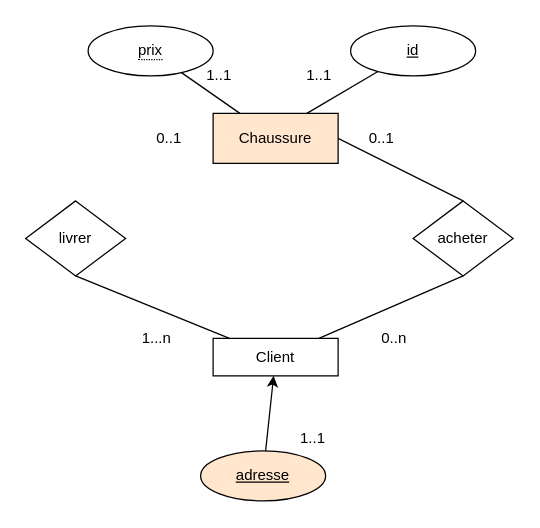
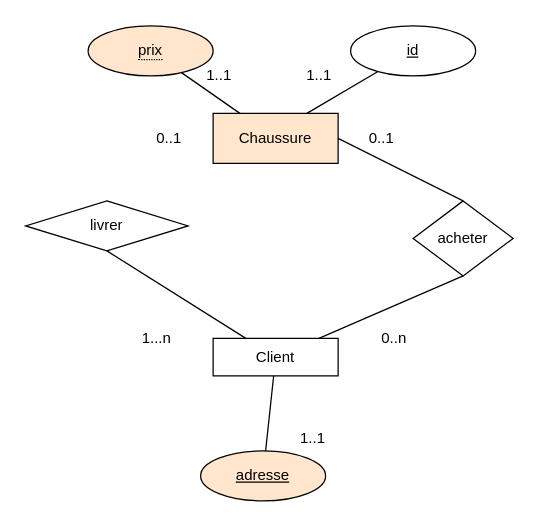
  <mxCell id="0" />
  <mxCell id="1" parent="0" />
  <mxCell id="2" value="Client" style="whiteSpace=wrap;html=1;align=center;" vertex="1" parent="1"><mxGeometry x="170" y="270" width="100" height="30" as="geometry" /></mxCell>
  <mxCell id="3" value="Chaussure" style="whiteSpace=wrap;html=1;align=center;fillColor=#ffe6cc;" vertex="1" parent="1"><mxGeometry x="170" y="90" width="100" height="40" as="geometry" /></mxCell>
- <mxCell id="4" value="livrer" style="shape=rhombus;perimeter=rhombusPerimeter;whiteSpace=wrap;html=1;align=center;" vertex="1" parent="1"><mxGeometry x="20" y="160" width="80" height="60" as="geometry" /></mxCell>
+ <mxCell id="4" value="livrer" style="shape=rhombus;perimeter=rhombusPerimeter;whiteSpace=wrap;html=1;align=center;" vertex="1" parent="1"><mxGeometry x="20" y="160" width="130" height="40" as="geometry" /></mxCell>
  <mxCell id="5" value="acheter" style="shape=rhombus;perimeter=rhombusPerimeter;whiteSpace=wrap;html=1;align=center;" vertex="1" parent="1"><mxGeometry x="330" y="160" width="80" height="60" as="geometry" /></mxCell>
  <mxCell id="6" value="id" style="ellipse;whiteSpace=wrap;html=1;align=center;fontStyle=4;" vertex="1" parent="1"><mxGeometry x="280" y="20" width="100" height="40" as="geometry" /></mxCell>
- <mxCell id="7" value="&lt;span style=&quot;border-bottom: 1px dotted&quot;&gt;prix&lt;/span&gt;" style="ellipse;whiteSpace=wrap;html=1;align=center;" vertex="1" parent="1"><mxGeometry x="70" y="20" width="100" height="40" as="geometry" /></mxCell>
+ <mxCell id="7" value="&lt;span style=&quot;border-bottom: 1px dotted&quot;&gt;prix&lt;/span&gt;" style="ellipse;whiteSpace=wrap;html=1;align=center;fillColor=#ffe6cc;" vertex="1" parent="1"><mxGeometry x="70" y="20" width="100" height="40" as="geometry" /></mxCell>
  <mxCell id="8" value="adresse" style="ellipse;whiteSpace=wrap;html=1;align=center;fontStyle=4;fillColor=#ffe6cc;" vertex="1" parent="1"><mxGeometry x="160" y="360" width="100" height="40" as="geometry" /></mxCell>
  <mxCell id="9" value="" style="endArrow=none;html=1;rounded=0;entryX=0.5;entryY=1;entryDx=0;entryDy=0;" edge="1" parent="1" source="2" target="5"><mxGeometry width="50" height="50" relative="1" as="geometry"><mxPoint x="200" y="270" as="sourcePoint" /><mxPoint x="250" y="220" as="targetPoint" /></mxGeometry></mxCell>
  <mxCell id="10" value="" style="endArrow=none;html=1;rounded=0;entryX=1;entryY=0.5;entryDx=0;entryDy=0;exitX=0.5;exitY=0;exitDx=0;exitDy=0;" edge="1" parent="1" source="5" target="3"><mxGeometry width="50" height="50" relative="1" as="geometry"><mxPoint x="200" y="270" as="sourcePoint" /><mxPoint x="250" y="220" as="targetPoint" /></mxGeometry></mxCell>
  <mxCell id="11" value="" style="endArrow=none;html=1;rounded=0;exitX=0.5;exitY=1;exitDx=0;exitDy=0;" edge="1" parent="1" source="4" target="2"><mxGeometry width="50" height="50" relative="1" as="geometry"><mxPoint x="200" y="270" as="sourcePoint" /><mxPoint x="250" y="220" as="targetPoint" /></mxGeometry></mxCell>
- <mxCell id="12" value="" style="endArrow=classic;html=1;rounded=0;" edge="1" parent="1" source="8" target="2"><mxGeometry width="50" height="50" relative="1" as="geometry"><mxPoint x="270" y="340" as="sourcePoint" /><mxPoint x="110" y="350" as="targetPoint" /></mxGeometry></mxCell>
+ <mxCell id="12" value="" style="endArrow=none;html=1;rounded=0;" edge="1" parent="1" source="8" target="2"><mxGeometry width="50" height="50" relative="1" as="geometry"><mxPoint x="270" y="340" as="sourcePoint" /><mxPoint x="110" y="350" as="targetPoint" /></mxGeometry></mxCell>
  <mxCell id="13" value="" style="endArrow=none;html=1;rounded=0;exitX=0.75;exitY=0;exitDx=0;exitDy=0;" edge="1" parent="1" source="3" target="6"><mxGeometry width="50" height="50" relative="1" as="geometry"><mxPoint x="200" y="270" as="sourcePoint" /><mxPoint x="250" y="220" as="targetPoint" /></mxGeometry></mxCell>
  <mxCell id="14" value="" style="endArrow=none;html=1;rounded=0;" edge="1" parent="1" source="7" target="3"><mxGeometry width="50" height="50" relative="1" as="geometry"><mxPoint x="200" y="270" as="sourcePoint" /><mxPoint x="200" y="30" as="targetPoint" /></mxGeometry></mxCell>
  <mxCell id="15" value="1...n" style="text;html=1;strokeColor=none;fillColor=none;align=center;verticalAlign=middle;whiteSpace=wrap;rounded=0;" vertex="1" parent="1"><mxGeometry x="100" y="260" width="50" height="20" as="geometry" /></mxCell>
  <mxCell id="16" value="0..1" style="text;html=1;strokeColor=none;fillColor=none;align=center;verticalAlign=middle;whiteSpace=wrap;rounded=0;" vertex="1" parent="1"><mxGeometry x="110" y="100" width="50" height="20" as="geometry" /></mxCell>
  <mxCell id="17" value="0..1" style="text;html=1;strokeColor=none;fillColor=none;align=center;verticalAlign=middle;whiteSpace=wrap;rounded=0;" vertex="1" parent="1"><mxGeometry x="280" y="100" width="50" height="20" as="geometry" /></mxCell>
  <mxCell id="18" value="0..n" style="text;html=1;strokeColor=none;fillColor=none;align=center;verticalAlign=middle;whiteSpace=wrap;rounded=0;" vertex="1" parent="1"><mxGeometry x="290" y="260" width="50" height="20" as="geometry" /></mxCell>
  <mxCell id="19" value="1..1" style="text;html=1;strokeColor=none;fillColor=none;align=center;verticalAlign=middle;whiteSpace=wrap;rounded=0;" vertex="1" parent="1"><mxGeometry x="150" y="50" width="50" height="20" as="geometry" /></mxCell>
  <mxCell id="20" value="1..1" style="text;html=1;strokeColor=none;fillColor=none;align=center;verticalAlign=middle;whiteSpace=wrap;rounded=0;" vertex="1" parent="1"><mxGeometry x="230" y="50" width="50" height="20" as="geometry" /></mxCell>
  <mxCell id="21" value="1..1" style="text;html=1;strokeColor=none;fillColor=none;align=center;verticalAlign=middle;whiteSpace=wrap;rounded=0;" vertex="1" parent="1"><mxGeometry x="225" y="340" width="50" height="20" as="geometry" /></mxCell>
